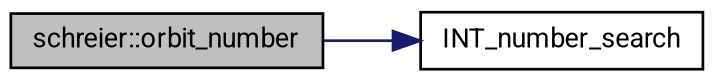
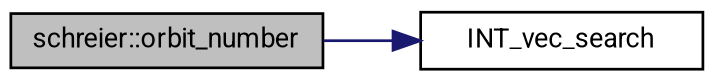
  digraph {
    rankdir=LR
    fontname=Roboto
    node [color=black fontname=Roboto fontsize=10 shape=record style=filled]
    n1 [fillcolor=grey75 fontcolor=black height=0.2 label="schreier::orbit_number" width=0.4]
-   n2 [fillcolor=white height=0.2 label=INT_number_search width=0.4]
+   n2 [fillcolor=white height=0.2 label=INT_vec_search width=0.4]
    n1 -> n2 [color=midnightblue fontname=Roboto fontsize=10 labelfontname=Helvetica labelfontsize=10 style=solid]
  }
